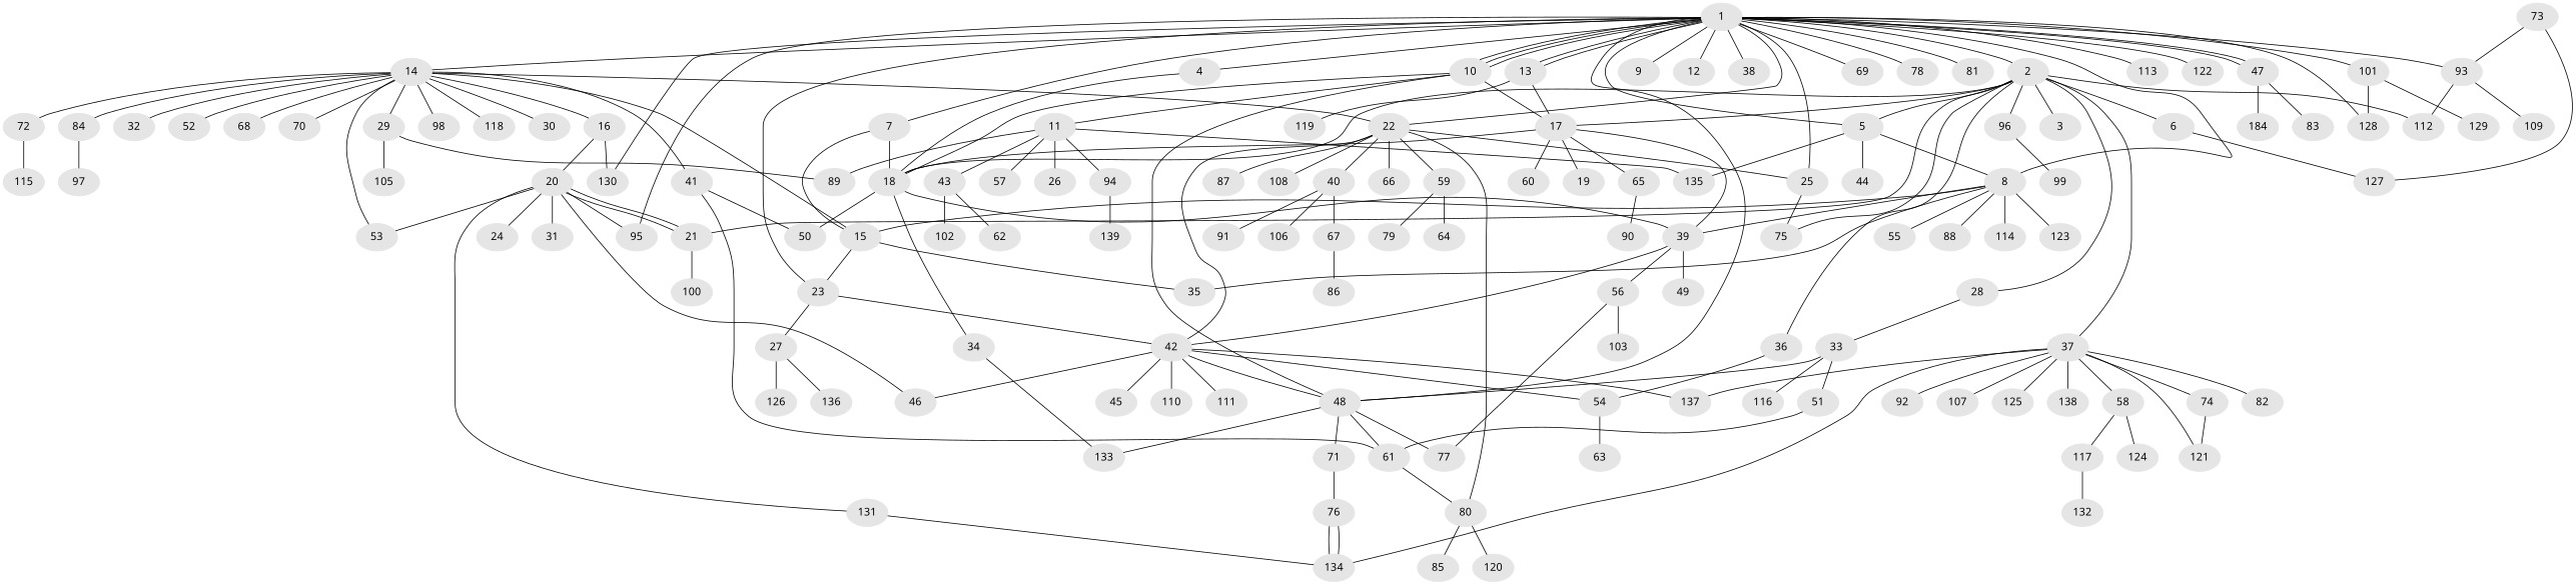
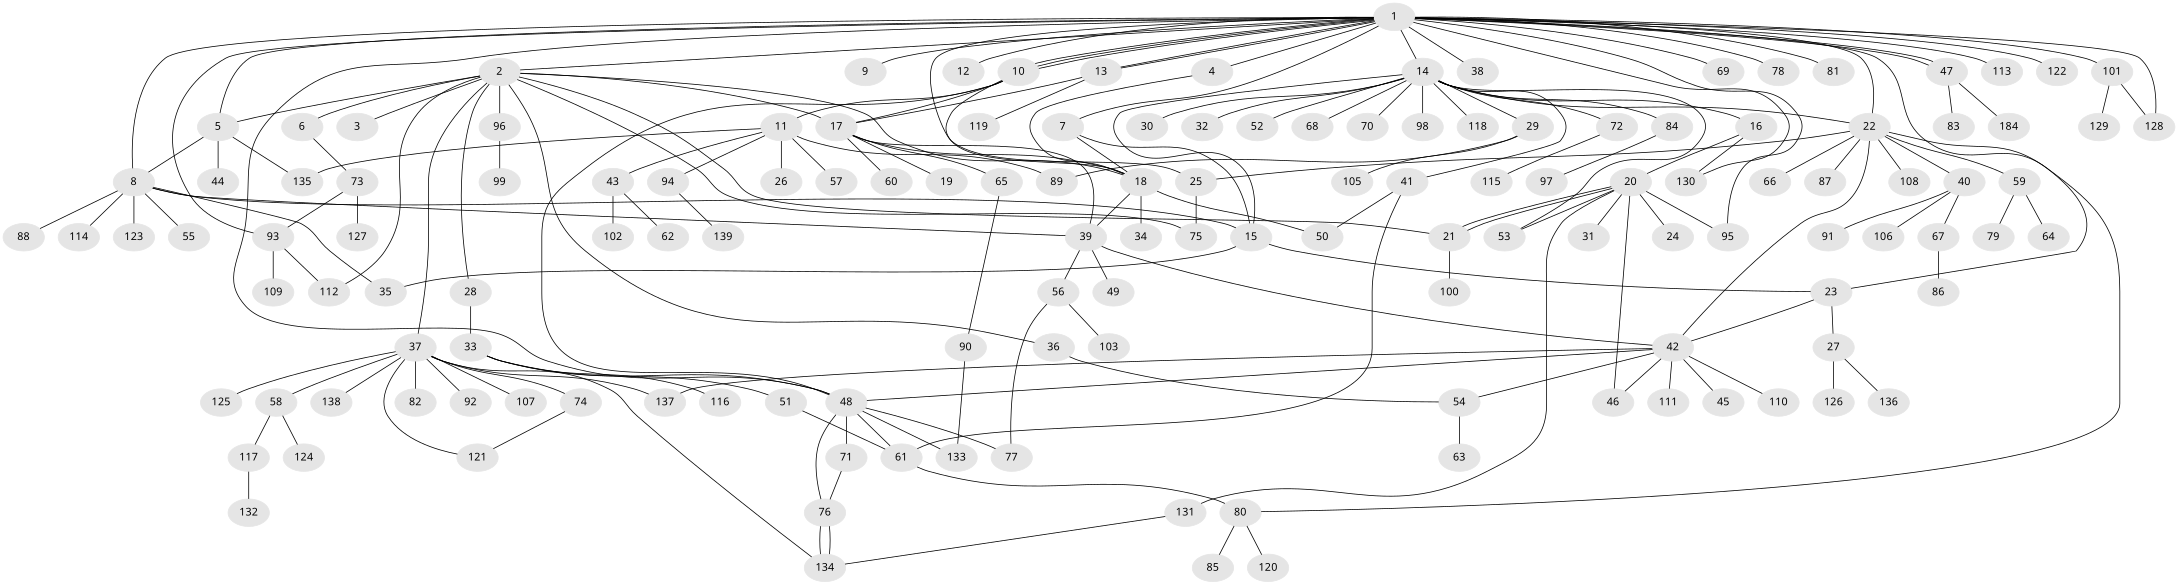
  graph {
    fontname="Noto Sans"
    node [color=gray90 fontname="Noto Sans" style=filled]
    edge [fontname="Noto Sans"]
    1
    2
    4
    5
    7
    8
    9
    10
    12
    13
    14
    22
    23
    25
    38
    47
    48
    69
    78
    81
    93
    95
    101
    113
    122
    128
    130
    3
    6
    17
    18
    21
    28
    36
    37
    75
    96
    112
    44
    135
    15
    35
    39
    55
    88
    114
    123
    11
    119
    16
    29
    30
    32
    41
    52
    53
    68
    70
    72
    84
    98
    118
    40
    42
    59
    66
    80
    87
    108
    27
    83
    n72 [label=184]
    133
    61
    71
    76
    77
    109
    129
    73
    19
    60
    65
    34
    50
    100
    33
    54
    58
    74
    82
    92
    107
    121
    125
    134
    137
    138
    99
    127
    49
    56
    26
    43
    57
    89
    94
    62
    102
    139
    20
    105
    115
    97
    24
    31
    46
    131
    90
    67
    91
    106
    45
    110
    111
    64
    79
    85
    120
    126
    136
    51
    116
    63
    117
    124
    103
    86
    132
    1 -- 2
    1 -- 4
    1 -- 5
    1 -- 7
    1 -- 8
    1 -- 9
    1 -- 10
    1 -- 10
    1 -- 10
    1 -- 12
    1 -- 13
    1 -- 13
    1 -- 14
    1 -- 22
    1 -- 23
    1 -- 25
    1 -- 38
    1 -- 47
    1 -- 47
    1 -- 48
    1 -- 69
    1 -- 78
    1 -- 81
    1 -- 93
    1 -- 95
    1 -- 101
    1 -- 113
    1 -- 122
    1 -- 128
    1 -- 130
    2 -- 5
    2 -- 3
    2 -- 6
    2 -- 17
    2 -- 18
    2 -- 21
    2 -- 28
    2 -- 36
    2 -- 37
    2 -- 75
    2 -- 96
    2 -- 112
    4 -- 18
    5 -- 8
    5 -- 44
    5 -- 135
    7 -- 18
    7 -- 15
    8 -- 15
    8 -- 35
    8 -- 39
    8 -- 55
    8 -- 88
    8 -- 114
    8 -- 123
    10 -- 48
    10 -- 17
    10 -- 18
    10 -- 11
    13 -- 17
    13 -- 119
    14 -- 22
    14 -- 15
    14 -- 16
    14 -- 29
    14 -- 30
    14 -- 32
    14 -- 41
    14 -- 52
    14 -- 53
    14 -- 68
    14 -- 70
    14 -- 72
    14 -- 84
    14 -- 98
    14 -- 118
    22 -- 25
    22 -- 40
    22 -- 42
    22 -- 59
    22 -- 66
    22 -- 80
    22 -- 87
    22 -- 108
    23 -- 42
    23 -- 27
    25 -- 75
    47 -- 83
    47 -- n72
    48 -- 133
    48 -- 61
    48 -- 71
+   48 -- 76
    48 -- 77
    93 -- 112
    93 -- 109
    101 -- 128
    101 -- 129
-   6 -- 127
+   6 -- 73
    17 -- 18
    17 -- 39
    17 -- 19
    17 -- 60
    17 -- 65
    18 -- 39
    18 -- 34
    18 -- 50
    21 -- 100
    28 -- 33
    36 -- 54
    37 -- 58
    37 -- 74
    37 -- 82
    37 -- 92
    37 -- 107
    37 -- 121
    37 -- 125
    37 -- 134
    37 -- 137
    37 -- 138
    96 -- 99
    15 -- 23
    15 -- 35
    39 -- 42
    39 -- 49
    39 -- 56
    11 -- 135
    11 -- 26
    11 -- 43
    11 -- 57
    11 -- 89
    11 -- 94
    16 -- 130
    16 -- 20
    29 -- 89
    29 -- 105
    41 -- 61
    41 -- 50
    72 -- 115
    84 -- 97
    40 -- 67
    40 -- 91
    40 -- 106
    42 -- 48
    42 -- 54
    42 -- 137
    42 -- 46
    42 -- 45
    42 -- 110
    42 -- 111
    59 -- 64
    59 -- 79
    80 -- 85
    80 -- 120
    27 -- 126
    27 -- 136
    61 -- 80
    71 -- 76
    76 -- 134
    76 -- 134
    73 -- 93
    73 -- 127
    65 -- 90
-   34 -- 133
+   90 -- 133
    33 -- 48
    33 -- 51
    33 -- 116
    54 -- 63
    58 -- 117
    58 -- 124
    74 -- 121
    56 -- 77
    56 -- 103
    43 -- 62
    43 -- 102
    94 -- 139
    20 -- 95
    20 -- 21
    20 -- 21
    20 -- 53
    20 -- 24
    20 -- 31
    20 -- 46
    20 -- 131
    131 -- 134
    67 -- 86
    51 -- 61
    117 -- 132
  }
